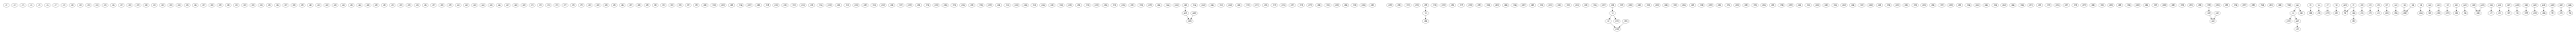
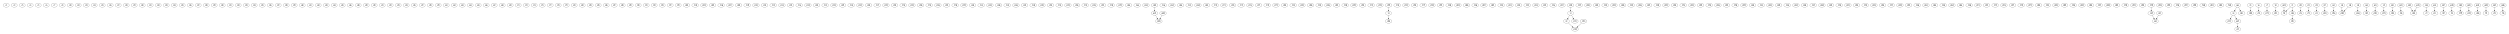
  strict digraph {
    fontname="PT Serif"
    node [fontname="PT Serif"]
    edge [fontname="PT Serif" weight=1]
    c1
    c2
    c3
    c4
    c5
    c6
    c7
    c8
    c10
    c12
    c13
    c14
    c15
    c16
    c17
    c18
    c19
    c20
    c21
    c22
    c23
    c24
    c25
    c26
    c27
    c28
    c29
    c30
    c31
    c32
    c33
    c34
    c35
    c36
    c37
    c38
    c39
    c40
    c41
    c42
    c43
    c44
    c45
    c46
    c48
    c49
    c50
    c51
    c52
    c53
    c54
    c56
    c57
    c58
    c59
    c61
    c62
    c63
    c64
    c65
    c66
    c67
    c68
    c69
    c71
    c72
    c74
    c75
    c77
    c78
    c79
    c81
    c82
    c83
    c85
    c86
    c87
    c88
    c89
    c90
    c91
    c92
    c93
    c97
    c99
    c101
    c102
    c103
    c105
    c106
    c107
    c108
    c109
    c110
    c112
    c113
    c114
    c115
    c116
    c118
    c120
    c121
    c122
    c123
    c124
    c125
    c126
    c127
    c129
    c131
    c132
    c133
    c134
    c135
    c136
    c137
    c138
    c139
    c140
    c141
    c142
    c144
    c145
    c146
    c147
    c148
    c150
    c151
    c152
    c153
    c154
    c155
    c156
    c157
    c158
    c159
    c160
    n138 [label=c661]
    c162
    c163
    co27
    c205
    c164
    c165
    c166
    c167
    c168
    c169
    c170
    c171
    c174
    c175
    c176
    c177
    c178
    c179
    c180
    c181
    c183
    c184
    c185
    c186
    c187
+   c188
    c189
    c190
    c191
    c192
    c193
    v3
    c182
    c194
    c195
    c196
    c197
    c198
    c199
    c200
    c203
    c204
    c206
    c207
    c209
    c210
    c211
    c212
    c213
    c214
    c215
    c216
    c217
    c218
    v1
    v2
    c172
    c219
    c220
    c221
    c222
    c223
    c224
    c225
    c226
    c227
    c228
    c229
    c230
    c231
    c232
    c233
    c235
    c236
    c237
    c238
    c239
    c240
    c241
    c242
    c243
    c244
    c245
    c246
    c247
    c248
    c249
    c250
    c251
    c252
    c253
    c254
    c256
    c257
    c258
    c259
    c260
    c261
    c262
    c263
    c265
    c266
    c268
    c271
    c272
    c274
    c128
    c275
    c276
    c277
    c278
    c279
    c280
    c281
    c282
    c283
    c284
    c285
    c286
    c287
    c288
    c289
    c290
    c291
    c292
    c293
    co19
    c60
    c294
    c295
    c296
    c297
    c298
    c300
    c301
    c302
    c303
    v4
    c119
    co29
    c47
    v5
    c269
    v6
    c55
    v7
    c173
    v8
    c255
    v9
    c96
    co24
    c98
    v10
    c76
    v11
    c73
    v12
    c11
    v13
    c201
    co1
    c234
    co2
    c208
    co3
    c264
    co4
    c143
    co5
    c130
    co6
    c267
    co7
    c273
    co8
    co9
    co10
    c202
    co11
    c84
    co12
    co13
    c100
    co14
    c9
    co15
    co16
    c111
    co17
    c117
    co18
    c80
    co20
    c299
    co21
    c149
    co22
    c104
    co23
    c95
    co25
    c70
    co26
    c94
    co28
    c163 -> co27
    co27 -> c205
    c193 -> v3
    v3 -> c182
    c218 -> v1
    v1 -> v2
    v1 -> c172
    v2 -> c128
    c274 -> c128
    c293 -> co19
    co19 -> c60
    v4 -> c119
    v4 -> co29
    co29 -> c47
    v5 -> c269
    v6 -> c55
    v7 -> c173
    v8 -> c255
    v9 -> c96
    v9 -> co24
    co24 -> c98
    v10 -> c76
    v11 -> c73
    v12 -> c11
    v13 -> c201
    co1 -> c234
    co2 -> c208
    co3 -> c264
    co4 -> c143
    co5 -> c130
    co6 -> v4
    co6 -> c267
    co7 -> c273
    co8 -> c208
    co9 -> c60
    co10 -> c202
    co11 -> c84
    co12 -> c96
    co13 -> c100
    co14 -> c9
    co15 -> c100
    co16 -> c111
    co17 -> c117
    co18 -> c80
    co20 -> c299
    co21 -> c149
    co22 -> c104
    co23 -> c95
    co25 -> c70
    co26 -> c94
    co28 -> c205
  }
